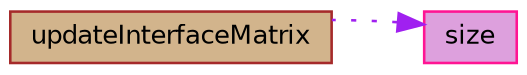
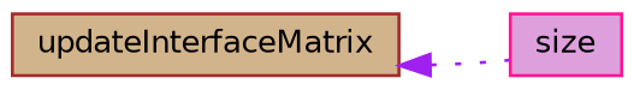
  digraph {
    rankdir=LR
    node [fontname=Helvetica fontsize=10 shape=record style=filled]
    n1 [color=brown fillcolor=tan fontcolor=black height=0.2 label=updateInterfaceMatrix width=0.4]
    n2 [color=deeppink height=0.2 label=size width=0.4 fillcolor=plum]
-   n2 -> n1 [color=purple dir=back fontname=Helvetica fontsize=10 labelfontname=Helvetica labelfontsize=10 style=dotted]
+   n1 -> n2 [color=purple dir=back fontname=Helvetica fontsize=10 labelfontname=Helvetica labelfontsize=10 style=dotted]
  }
